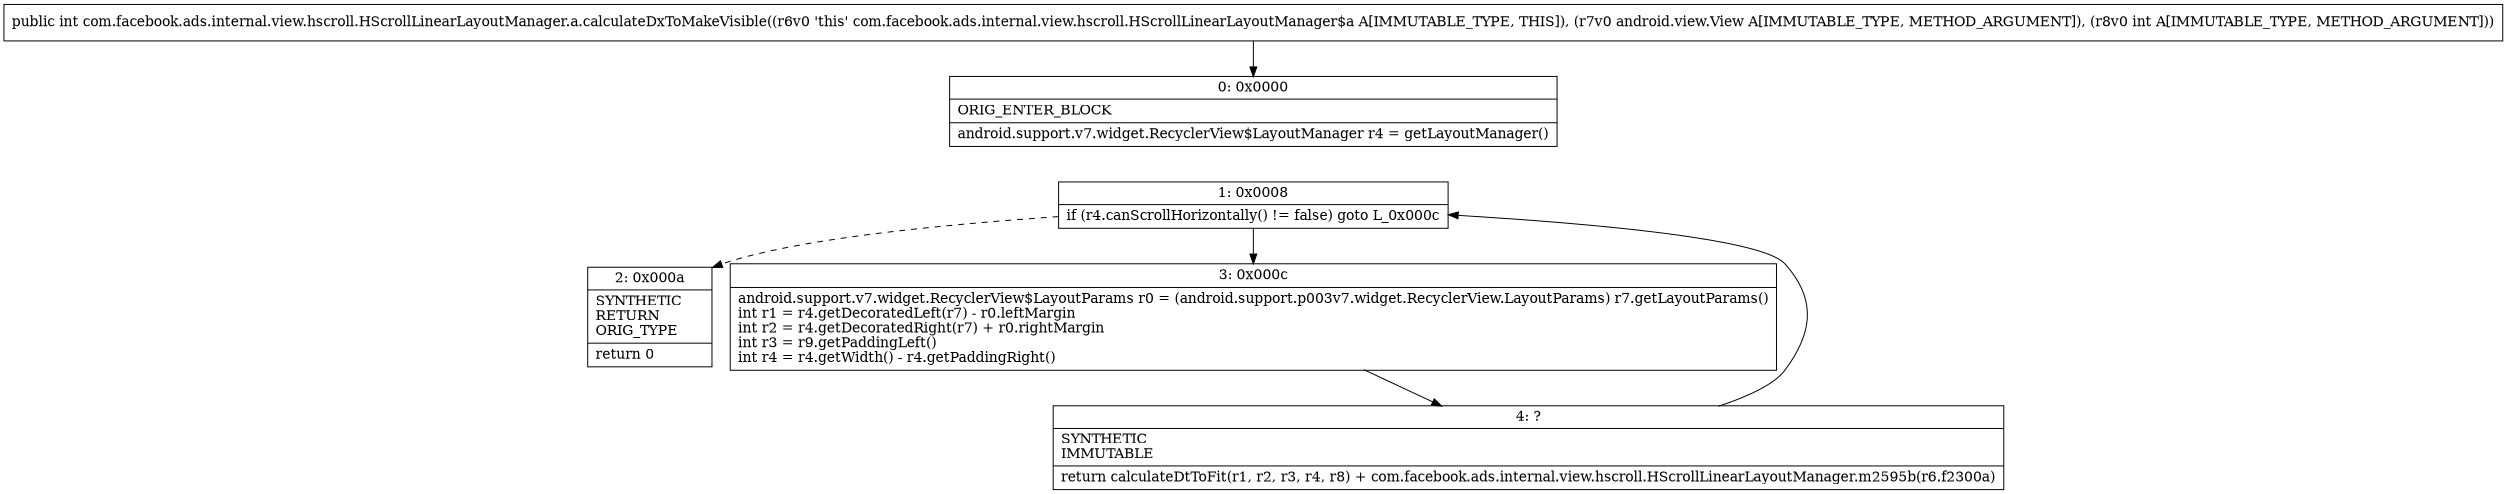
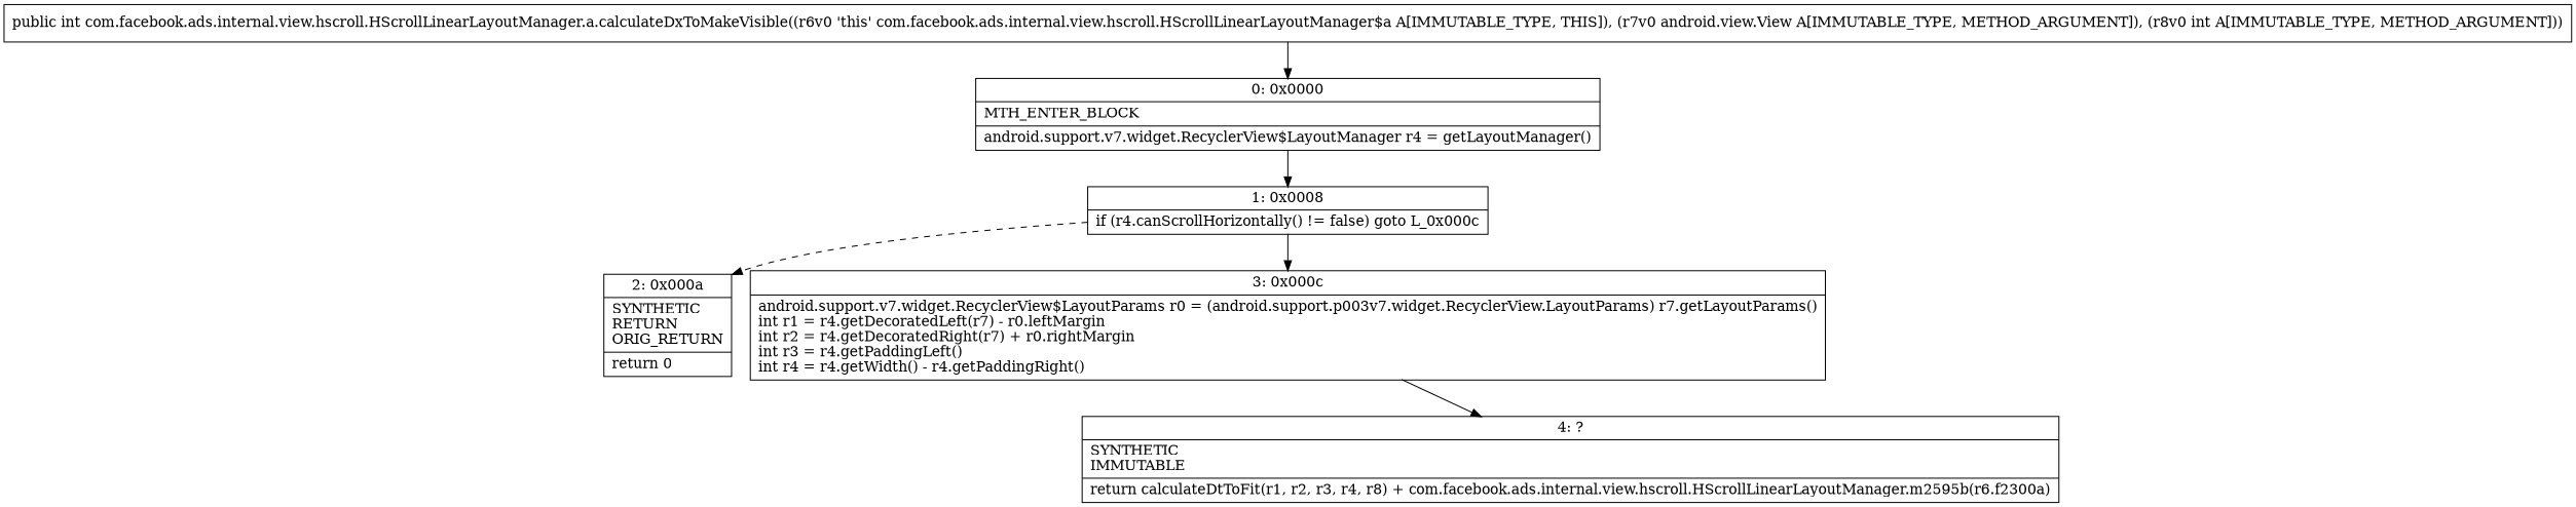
  digraph {
    node [shape=record]
-   n1 [label="{0\:\ 0x0000|ORIG_ENTER_BLOCK\l|android.support.v7.widget.RecyclerView$LayoutManager r4 = getLayoutManager()\l}"]
+   n1 [label="{0\:\ 0x0000|MTH_ENTER_BLOCK\l|android.support.v7.widget.RecyclerView$LayoutManager r4 = getLayoutManager()\l}"]
    n2 [label="{1\:\ 0x0008|if (r4.canScrollHorizontally() != false) goto L_0x000c\l}"]
-   n3 [label="{2\:\ 0x000a|SYNTHETIC\lRETURN\lORIG_TYPE\l|return 0\l}"]
-   n4 [label="{3\:\ 0x000c|android.support.v7.widget.RecyclerView$LayoutParams r0 = (android.support.p003v7.widget.RecyclerView.LayoutParams) r7.getLayoutParams()\lint r1 = r4.getDecoratedLeft(r7) \- r0.leftMargin\lint r2 = r4.getDecoratedRight(r7) + r0.rightMargin\lint r3 = r9.getPaddingLeft()\lint r4 = r4.getWidth() \- r4.getPaddingRight()\l}"]
+   n3 [label="{2\:\ 0x000a|SYNTHETIC\lRETURN\lORIG_RETURN\l|return 0\l}"]
+   n4 [label="{3\:\ 0x000c|android.support.v7.widget.RecyclerView$LayoutParams r0 = (android.support.p003v7.widget.RecyclerView.LayoutParams) r7.getLayoutParams()\lint r1 = r4.getDecoratedLeft(r7) \- r0.leftMargin\lint r2 = r4.getDecoratedRight(r7) + r0.rightMargin\lint r3 = r4.getPaddingLeft()\lint r4 = r4.getWidth() \- r4.getPaddingRight()\l}"]
    n5 [label="{4\:\ ?|SYNTHETIC\lIMMUTABLE\l|return calculateDtToFit(r1, r2, r3, r4, r8) + com.facebook.ads.internal.view.hscroll.HScrollLinearLayoutManager.m2595b(r6.f2300a)\l}"]
    n6 [label="{public int com.facebook.ads.internal.view.hscroll.HScrollLinearLayoutManager.a.calculateDxToMakeVisible((r6v0 'this' com.facebook.ads.internal.view.hscroll.HScrollLinearLayoutManager$a A[IMMUTABLE_TYPE, THIS]), (r7v0 android.view.View A[IMMUTABLE_TYPE, METHOD_ARGUMENT]), (r8v0 int A[IMMUTABLE_TYPE, METHOD_ARGUMENT])) }"]
-   n5 -> n2
+   n1 -> n2
    n2 -> n3 [style=dashed]
    n2 -> n4
    n4 -> n5
    n6 -> n1
  }
